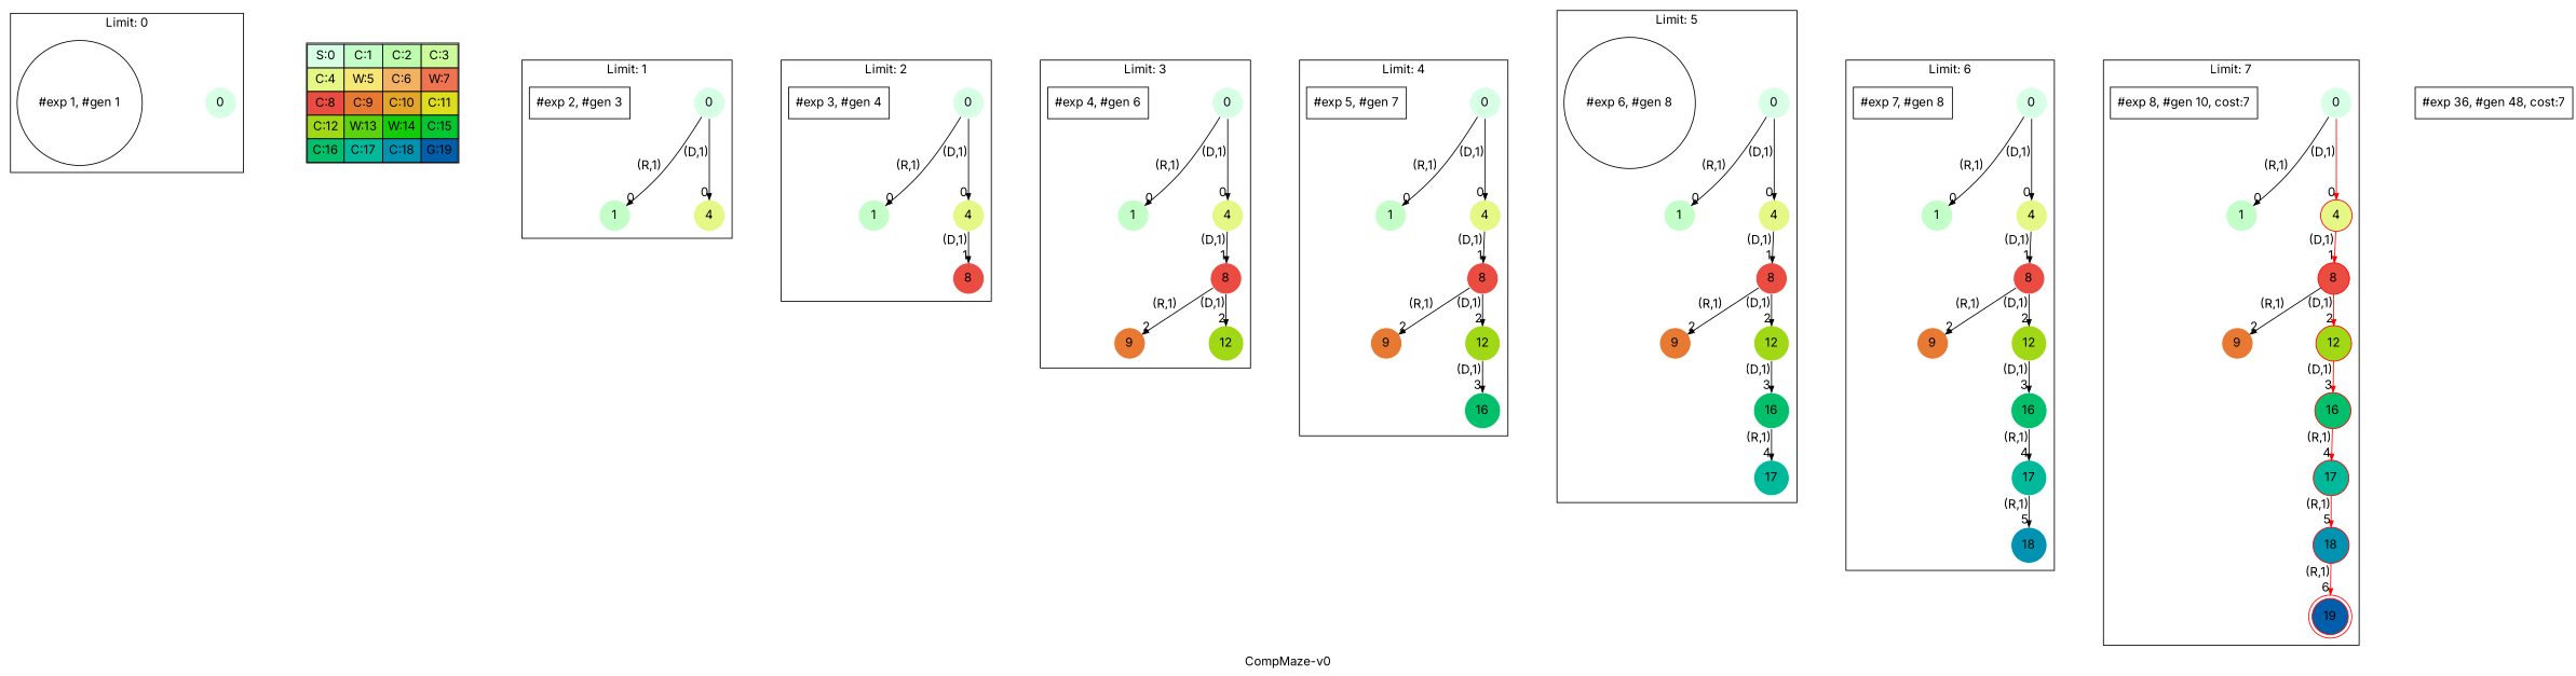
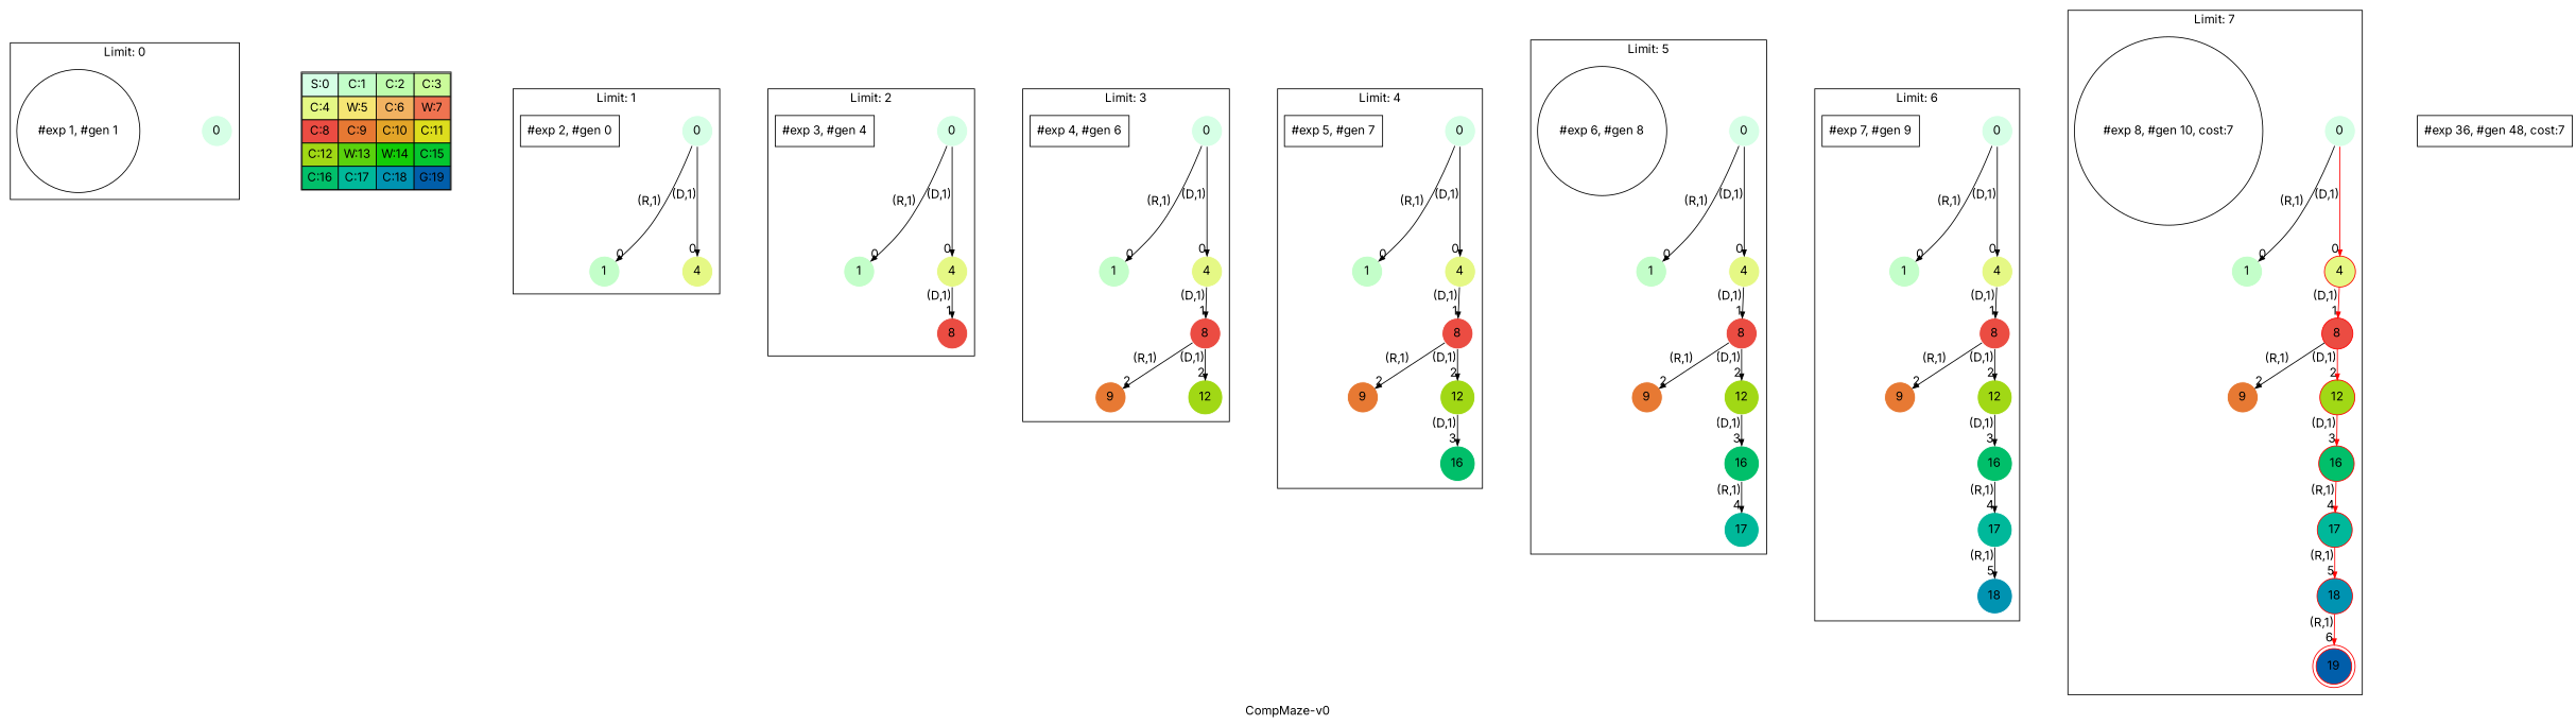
  strict digraph {
    fontname=Inter
    label="CompMaze-v0"
    nodesep=1
    ranksep=0.5
    node [color=white fontname=Inter shape=circle style=filled]
    edge [arrowsize=0.7 fontname=Inter headlabel=0 xlabel="(D,1)"]
    n1 [fillcolor="0.39803922 0.15947579 0.99679532 1.        " label=0]
    "#exp 1, #gen 1" [color="" style=""]
    n3 [label=<<table border="1" cellpadding="5" cellspacing="0" cellborder="1"><tr><td bgcolor="0.39803922 0.15947579 0.99679532 1.        ">S:0</td><td bgcolor="0.35098039 0.23194764 0.99315867 1.        ">C:1</td><td bgcolor="0.29607843 0.31486959 0.98720184 1.        ">C:2</td><td bgcolor="0.24901961 0.38410575 0.98063477 1.        ">C:3</td></tr><tr><td bgcolor="0.19411765 0.46220388 0.97128103 1.        ">C:4</td><td bgcolor="0.14705882 0.52643216 0.96182564 1.        ">W:5</td><td bgcolor="0.09215686 0.59770746 0.94913494 1.        ">C:6</td><td bgcolor="0.0372549  0.66454018 0.93467977 1.        ">W:7</td></tr><tr><td bgcolor="0.00980392 0.71791192 0.92090552 1.        ">C:8</td><td bgcolor="0.06470588 0.77520398 0.9032472  1.        ">C:9</td><td bgcolor="0.11176471 0.81974048 0.88677369 1.        ">C:10</td><td bgcolor="0.16666667 0.8660254  0.8660254  1.        ">C:11</td></tr><tr><td bgcolor="0.21372549 0.9005867  0.84695821 1.        ">C:12</td><td bgcolor="0.26862745 0.93467977 0.82325295 1.        ">W:13</td><td bgcolor="0.32352941 0.96182564 0.79801723 1.        ">W:14</td><td bgcolor="0.37058824 0.97940977 0.77520398 1.        ">C:15</td></tr><tr><td bgcolor="0.4254902  0.99315867 0.74725253 1.        ">C:16</td><td bgcolor="0.47254902 0.99907048 0.72218645 1.        ">C:17</td><td bgcolor="0.52745098 0.99907048 0.69169844 1.        ">C:18</td><td bgcolor="0.5745098  0.99315867 0.66454018 1.        ">G:19</td></tr></table>> shape=plaintext color="" style=""]
    n4 [fillcolor="0.39803922 0.15947579 0.99679532 1.        " label=0]
    n5 [fillcolor="0.35098039 0.23194764 0.99315867 1.        " label=1]
    n6 [fillcolor="0.19411765 0.46220388 0.97128103 1.        " label=4]
-   "#exp 2, #gen 3" [shape=box color="" style=""]
+   "#exp 2, #gen 3" [shape=box label="#exp 2, #gen 0" color="" style=""]
    n8 [fillcolor="0.39803922 0.15947579 0.99679532 1.        " label=0]
    n9 [fillcolor="0.35098039 0.23194764 0.99315867 1.        " label=1]
    n10 [fillcolor="0.19411765 0.46220388 0.97128103 1.        " label=4]
    n11 [fillcolor="0.00980392 0.71791192 0.92090552 1.        " label=8]
    "#exp 3, #gen 4" [shape=box color="" style=""]
    n13 [fillcolor="0.39803922 0.15947579 0.99679532 1.        " label=0]
    n14 [fillcolor="0.35098039 0.23194764 0.99315867 1.        " label=1]
    n15 [fillcolor="0.19411765 0.46220388 0.97128103 1.        " label=4]
    n16 [fillcolor="0.00980392 0.71791192 0.92090552 1.        " label=8]
    n17 [fillcolor="0.06470588 0.77520398 0.9032472  1.        " label=9]
    n18 [fillcolor="0.21372549 0.9005867  0.84695821 1.        " label=12]
    "#exp 4, #gen 6" [shape=box color="" style=""]
    n20 [fillcolor="0.39803922 0.15947579 0.99679532 1.        " label=0]
    n21 [fillcolor="0.35098039 0.23194764 0.99315867 1.        " label=1]
    n22 [fillcolor="0.19411765 0.46220388 0.97128103 1.        " label=4]
    n23 [fillcolor="0.00980392 0.71791192 0.92090552 1.        " label=8]
    n24 [fillcolor="0.06470588 0.77520398 0.9032472  1.        " label=9]
    n25 [fillcolor="0.21372549 0.9005867  0.84695821 1.        " label=12]
    n26 [fillcolor="0.4254902  0.99315867 0.74725253 1.        " label=16]
    "#exp 5, #gen 7" [shape=box color="" style=""]
    n28 [fillcolor="0.39803922 0.15947579 0.99679532 1.        " label=0]
    n29 [fillcolor="0.35098039 0.23194764 0.99315867 1.        " label=1]
    n30 [fillcolor="0.19411765 0.46220388 0.97128103 1.        " label=4]
    n31 [fillcolor="0.00980392 0.71791192 0.92090552 1.        " label=8]
    n32 [fillcolor="0.06470588 0.77520398 0.9032472  1.        " label=9]
    n33 [fillcolor="0.21372549 0.9005867  0.84695821 1.        " label=12]
    n34 [fillcolor="0.4254902  0.99315867 0.74725253 1.        " label=16]
    n35 [fillcolor="0.47254902 0.99907048 0.72218645 1.        " label=17]
    "#exp 6, #gen 8" [color="" style=""]
    n37 [fillcolor="0.39803922 0.15947579 0.99679532 1.        " label=0]
    n38 [fillcolor="0.35098039 0.23194764 0.99315867 1.        " label=1]
    n39 [fillcolor="0.19411765 0.46220388 0.97128103 1.        " label=4]
    n40 [fillcolor="0.00980392 0.71791192 0.92090552 1.        " label=8]
    n41 [fillcolor="0.06470588 0.77520398 0.9032472  1.        " label=9]
    n42 [fillcolor="0.21372549 0.9005867  0.84695821 1.        " label=12]
    n43 [fillcolor="0.4254902  0.99315867 0.74725253 1.        " label=16]
    n44 [fillcolor="0.47254902 0.99907048 0.72218645 1.        " label=17]
    n45 [fillcolor="0.52745098 0.99907048 0.69169844 1.        " label=18]
-   "#exp 7, #gen 9" [shape=box label="#exp 7, #gen 8" color="" style=""]
+   "#exp 7, #gen 9" [shape=box color="" style=""]
    n47 [fillcolor="0.39803922 0.15947579 0.99679532 1.        " label=0]
    n48 [fillcolor="0.35098039 0.23194764 0.99315867 1.        " label=1]
    n49 [color=red fillcolor="0.19411765 0.46220388 0.97128103 1.        " label=4]
    n50 [color=red fillcolor="0.00980392 0.71791192 0.92090552 1.        " label=8]
    n51 [fillcolor="0.06470588 0.77520398 0.9032472  1.        " label=9]
    n52 [color=red fillcolor="0.21372549 0.9005867  0.84695821 1.        " label=12]
    n53 [color=red fillcolor="0.4254902  0.99315867 0.74725253 1.        " label=16]
    n54 [color=red fillcolor="0.47254902 0.99907048 0.72218645 1.        " label=17]
    n55 [color=red fillcolor="0.52745098 0.99907048 0.69169844 1.        " label=18]
    n56 [color=red fillcolor="0.5745098  0.99315867 0.66454018 1.        " label=19 peripheries=2]
-   "#exp 8, #gen 10, cost:7" [shape=box color="" style=""]
+   "#exp 8, #gen 10, cost:7" [color="" style=""]
    "#exp 36, #gen 48, cost:7" [shape=box color="" style=""]
    subgraph cluster_1 {
      label="Limit: 0"
      n1
      "#exp 1, #gen 1"
    }
    subgraph sub_2 {
      label=Map
      n3
    }
    subgraph cluster_3 {
      label="Limit: 1"
      n4
      n5
      n6
      "#exp 2, #gen 3"
    }
    subgraph cluster_4 {
      label="Limit: 2"
      n8
      n9
      n10
      n11
      "#exp 3, #gen 4"
    }
    subgraph cluster_5 {
      label="Limit: 3"
      n13
      n14
      n15
      n16
      n17
      n18
      "#exp 4, #gen 6"
    }
    subgraph cluster_6 {
      label="Limit: 4"
      n20
      n21
      n22
      n23
      n24
      n25
      n26
      "#exp 5, #gen 7"
    }
    subgraph cluster_7 {
      label="Limit: 5"
      n28
      n29
      n30
      n31
      n32
      n33
      n34
      n35
      "#exp 6, #gen 8"
    }
    subgraph cluster_8 {
      label="Limit: 6"
      n37
      n38
      n39
      n40
      n41
      n42
      n43
      n44
      n45
      "#exp 7, #gen 9"
    }
    subgraph cluster_9 {
      label="Limit: 7"
      n47
      n48
      n49
      n50
      n51
      n52
      n53
      n54
      n55
      n56
      "#exp 8, #gen 10, cost:7"
    }
    n4 -> n5 [xlabel="(R,1)"]
    n4 -> n6
    n8 -> n9 [xlabel="(R,1)"]
    n8 -> n10
    n10 -> n11 [headlabel=1]
    n13 -> n14 [xlabel="(R,1)"]
    n13 -> n15
    n15 -> n16 [headlabel=1]
    n16 -> n17 [headlabel=2 xlabel="(R,1)"]
    n16 -> n18 [headlabel=2]
    n20 -> n21 [xlabel="(R,1)"]
    n20 -> n22
    n22 -> n23 [headlabel=1]
    n23 -> n24 [headlabel=2 xlabel="(R,1)"]
    n23 -> n25 [headlabel=2]
    n25 -> n26 [headlabel=3]
    n28 -> n29 [xlabel="(R,1)"]
    n28 -> n30
    n30 -> n31 [headlabel=1]
    n31 -> n32 [headlabel=2 xlabel="(R,1)"]
    n31 -> n33 [headlabel=2]
    n33 -> n34 [headlabel=3]
    n34 -> n35 [headlabel=4 xlabel="(R,1)"]
    n37 -> n38 [xlabel="(R,1)"]
    n37 -> n39
    n39 -> n40 [headlabel=1]
    n40 -> n41 [headlabel=2 xlabel="(R,1)"]
    n40 -> n42 [headlabel=2]
    n42 -> n43 [headlabel=3]
    n43 -> n44 [headlabel=4 xlabel="(R,1)"]
    n44 -> n45 [headlabel=5 xlabel="(R,1)"]
    n47 -> n48 [xlabel="(R,1)"]
    n47 -> n49 [color=red]
    n49 -> n50 [color=red headlabel=1]
    n50 -> n51 [headlabel=2 xlabel="(R,1)"]
    n50 -> n52 [color=red headlabel=2]
    n52 -> n53 [color=red headlabel=3]
    n53 -> n54 [color=red headlabel=4 xlabel="(R,1)"]
    n54 -> n55 [color=red headlabel=5 xlabel="(R,1)"]
    n55 -> n56 [color=red headlabel=6 xlabel="(R,1)"]
  }
